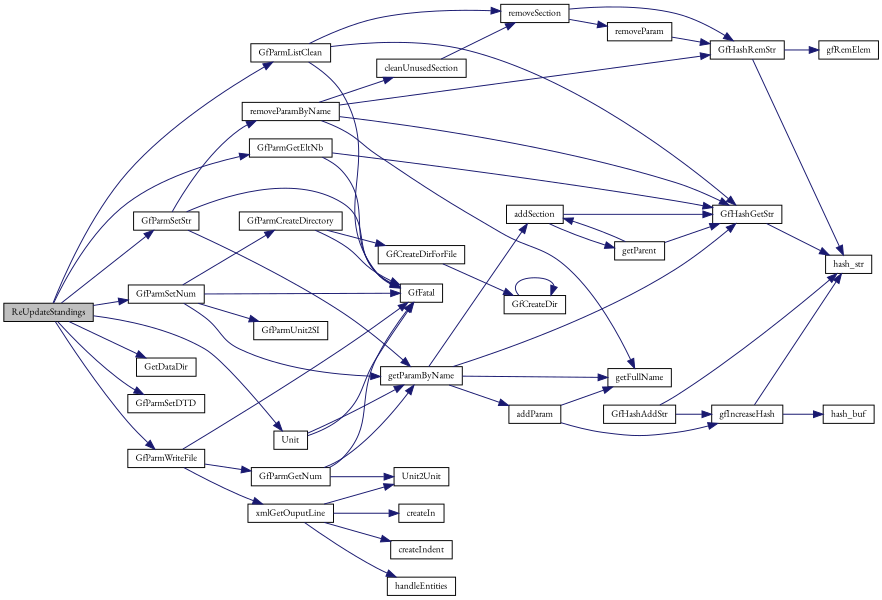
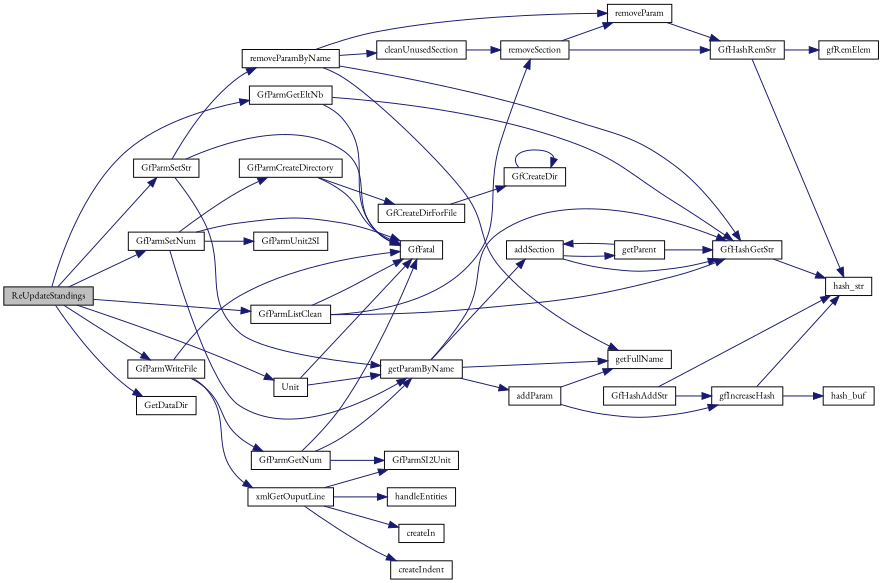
  digraph {
    fontname="EB Garamond"
    rankdir=LR
    node [color=black fillcolor=white fontname="EB Garamond" fontsize=10 shape=record style=filled]
    edge [color=midnightblue fontname="EB Garamond" fontsize=10 labelfontname=Helvetica labelfontsize=10 style=solid]
    n1 [fillcolor=grey75 fontcolor=black height=0.2 label=ReUpdateStandings width=0.4]
    n2 [height=0.2 label=GfParmGetEltNb width=0.4]
    n3 [height=0.2 label=Unit width=0.4]
    n4 [height=0.2 label=GfParmListClean width=0.4]
    n5 [height=0.2 label=GfParmSetStr width=0.4]
    n6 [height=0.2 label=GfParmSetNum width=0.4]
    n7 [height=0.2 label=GetDataDir width=0.4]
-   n8 [height=0.2 label=GfParmSetDTD width=0.4]
    n9 [height=0.2 label=GfParmWriteFile width=0.4]
    n10 [height=0.2 label=GfFatal width=0.4]
    n11 [height=0.2 label=GfHashGetStr width=0.4]
    n12 [height=0.2 label=getParamByName width=0.4]
    n13 [height=0.2 label=GfParmGetNum width=0.4]
-   n14 [height=0.2 label=Unit2Unit width=0.4]
+   n14 [height=0.2 label=GfParmSI2Unit width=0.4]
    n15 [height=0.2 label=removeSection width=0.4]
    n16 [height=0.2 label=removeParamByName width=0.4]
    n17 [height=0.2 label=GfParmCreateDirectory width=0.4]
    n18 [height=0.2 label=GfParmUnit2SI width=0.4]
    n19 [height=0.2 label=GfCreateDirForFile width=0.4]
    n20 [height=0.2 label=xmlGetOuputLine width=0.4]
    n21 [height=0.2 label=hash_str width=0.4]
    n22 [height=0.2 label=getFullName width=0.4]
    n23 [height=0.2 label=addSection width=0.4]
    n24 [height=0.2 label=addParam width=0.4]
    n25 [height=0.2 label=getParent width=0.4]
    n26 [height=0.2 label=gfIncreaseHash width=0.4]
    n27 [height=0.2 label=GfHashAddStr width=0.4]
    n28 [height=0.2 label=hash_buf width=0.4]
    n29 [height=0.2 label=GfHashRemStr width=0.4]
    n30 [height=0.2 label=removeParam width=0.4]
    n31 [height=0.2 label=gfRemElem width=0.4]
    n32 [height=0.2 label=cleanUnusedSection width=0.4]
    n33 [height=0.2 label=GfCreateDir width=0.4]
    n34 [height=0.2 label=createIndent width=0.4]
    n35 [height=0.2 label=handleEntities width=0.4]
    n36 [height=0.2 label=createIn width=0.4]
    n1 -> n2
    n1 -> n3
    n1 -> n4
    n1 -> n5
    n1 -> n6
    n1 -> n7
-   n1 -> n8
    n1 -> n9
    n2 -> n10
    n2 -> n11
    n3 -> n10
    n3 -> n12
    n4 -> n10
    n4 -> n11
    n4 -> n15
    n5 -> n10
    n5 -> n12
    n5 -> n16
    n6 -> n10
    n6 -> n12
    n6 -> n17
    n6 -> n18
    n9 -> n10
    n9 -> n13
    n9 -> n20
    n11 -> n21
    n12 -> n11
    n12 -> n22
    n12 -> n23
    n12 -> n24
    n13 -> n10
    n13 -> n12
    n13 -> n14
    n15 -> n29
    n15 -> n30
    n16 -> n11
    n16 -> n22
-   n16 -> n29
+   n16 -> n30
    n16 -> n32
    n17 -> n10
    n17 -> n19
    n19 -> n33
    n20 -> n14
    n20 -> n34
    n20 -> n35
    n20 -> n36
    n23 -> n11
    n23 -> n25
    n24 -> n22
    n24 -> n26
    n25 -> n11
    n25 -> n23
    n26 -> n21
    n26 -> n28
    n27 -> n21
    n27 -> n26
    n29 -> n21
    n29 -> n31
    n30 -> n29
    n32 -> n15
    n33 -> n33
  }
